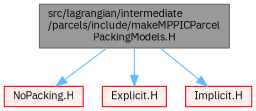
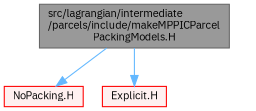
  digraph {
    fontname="IBM Plex Sans"
    node [color=red fillcolor="#FFF0F0" fontname="IBM Plex Sans" fontsize=10 shape=box style=filled]
    edge [color=steelblue1 fontname="IBM Plex Sans" fontsize=10 labelfontname=Helvetica labelfontsize=10 style=solid]
    n1 [color=gray40 fillcolor=grey60 fontcolor=black height=0.2 label="src/lagrangian/intermediate\l/parcels/include/makeMPPICParcel\lPackingModels.H" width=0.4]
    n2 [height=0.2 label="NoPacking.H" width=0.4]
    n3 [height=0.2 label="Explicit.H" width=0.4]
-   n4 [height=0.2 label="Implicit.H" width=0.4]
    n1 -> n2
    n1 -> n3
-   n1 -> n4
  }
